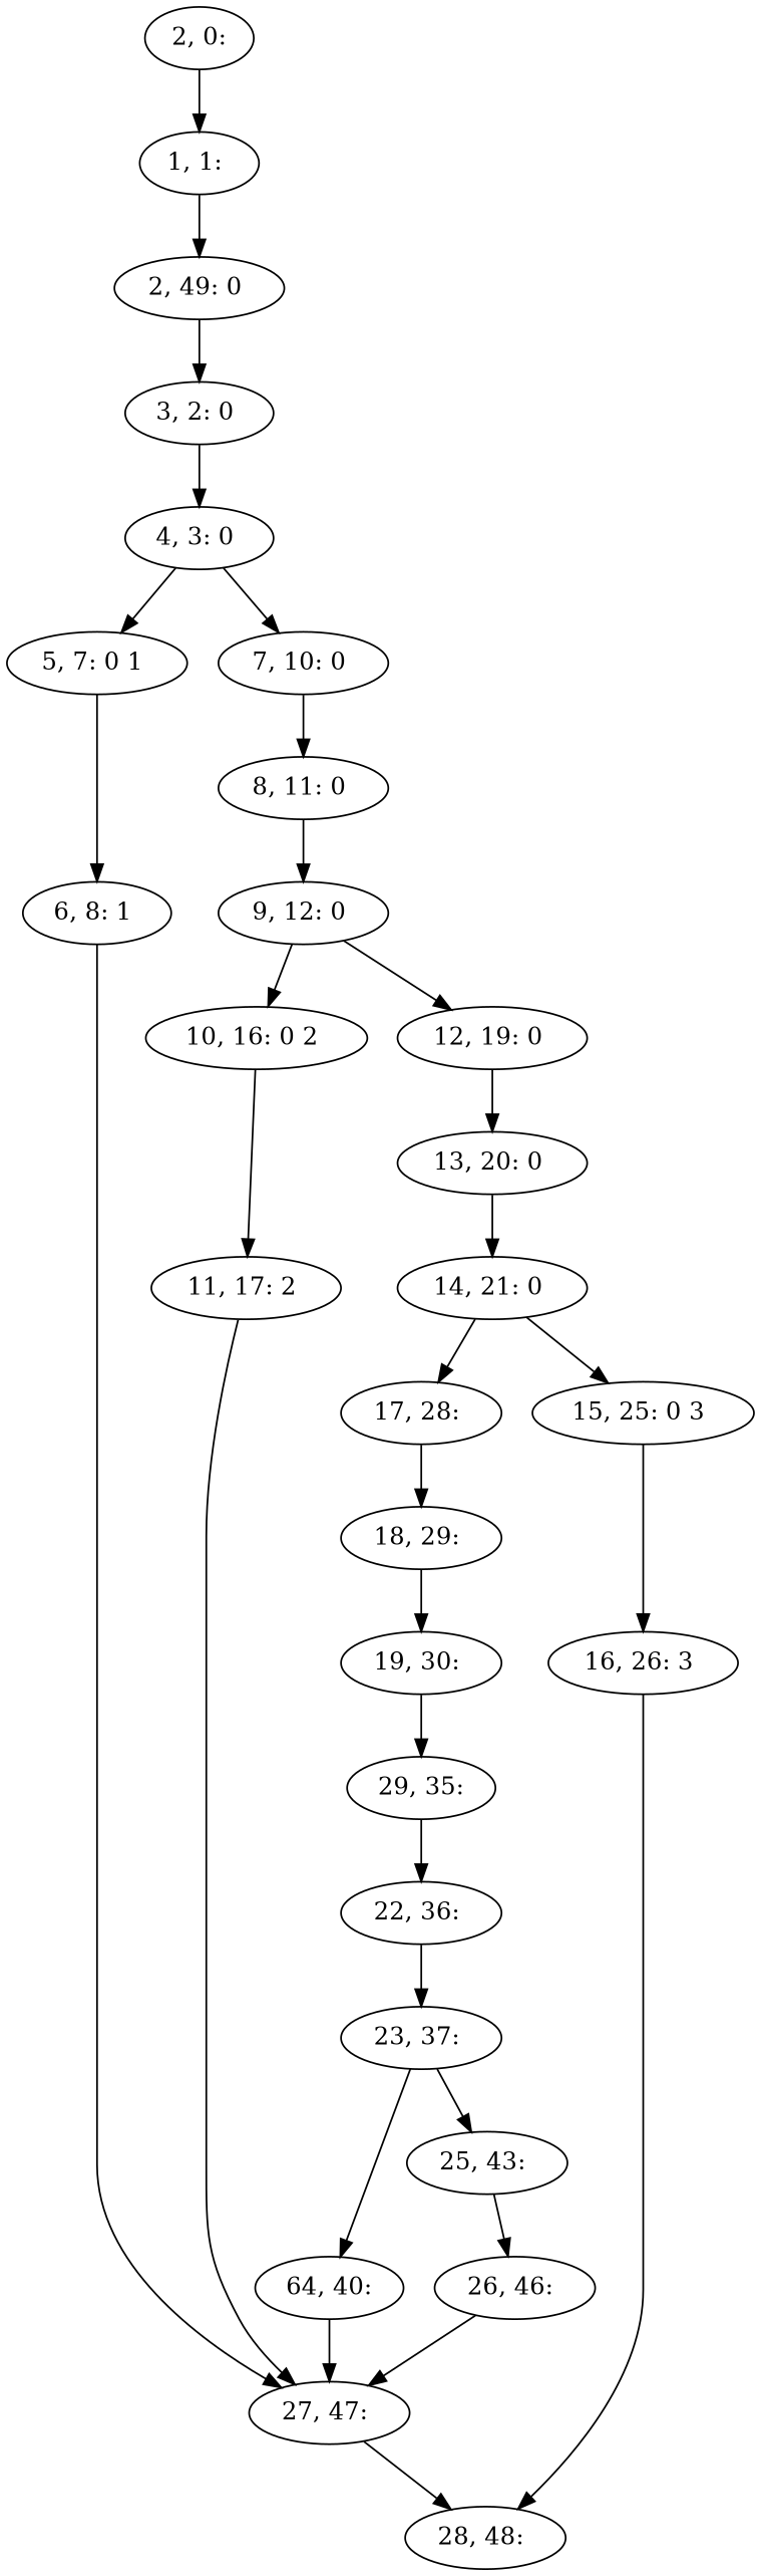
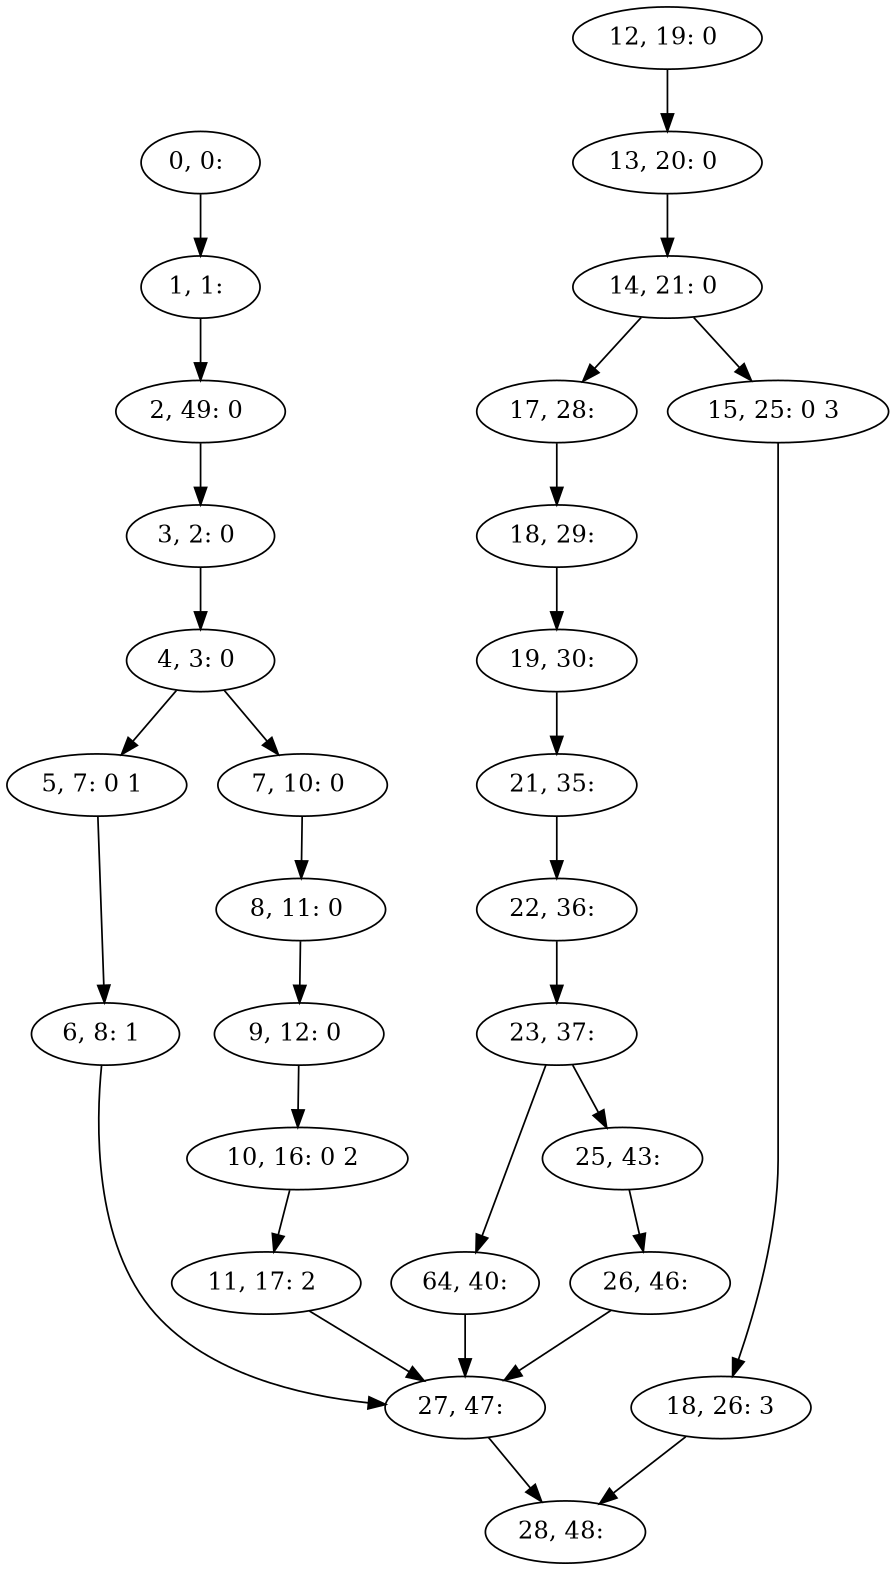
  digraph {
-   n1 [label="2, 0:"]
+   n1 [label="0, 0: "]
    n2 [label="1, 1: "]
    n3 [label="2, 49: 0 "]
    n4 [label="3, 2: 0 "]
    n5 [label="4, 3: 0 "]
    n6 [label="5, 7: 0 1 "]
    n7 [label="7, 10: 0 "]
    n8 [label="6, 8: 1 "]
    n9 [label="8, 11: 0 "]
    n10 [label="27, 47: "]
    n11 [label="28, 48: "]
    n12 [label="9, 12: 0 "]
    n13 [label="10, 16: 0 2 "]
    n14 [label="12, 19: 0 "]
    n15 [label="11, 17: 2 "]
    n16 [label="13, 20: 0 "]
    n17 [label="14, 21: 0 "]
    n18 [label="15, 25: 0 3 "]
    n19 [label="17, 28: "]
-   n20 [label="16, 26: 3 "]
+   n20 [label="18, 26: 3"]
    n21 [label="18, 29: "]
    n22 [label="19, 30: "]
-   n23 [label="29, 35:"]
+   n23 [label="21, 35: "]
    n24 [label="22, 36: "]
    n25 [label="23, 37: "]
    n26 [label="64, 40:"]
    n27 [label="25, 43: "]
    n28 [label="26, 46: "]
    n1 -> n2
    n2 -> n3
    n3 -> n4
    n4 -> n5
    n5 -> n6
    n5 -> n7
    n6 -> n8
    n7 -> n9
    n8 -> n10
    n9 -> n12
    n10 -> n11
    n12 -> n13
-   n12 -> n14
    n13 -> n15
    n14 -> n16
    n15 -> n10
    n16 -> n17
    n17 -> n18
    n17 -> n19
    n18 -> n20
    n19 -> n21
    n20 -> n11
    n21 -> n22
    n22 -> n23
    n23 -> n24
    n24 -> n25
    n25 -> n26
    n25 -> n27
    n26 -> n10
    n27 -> n28
    n28 -> n10
  }
